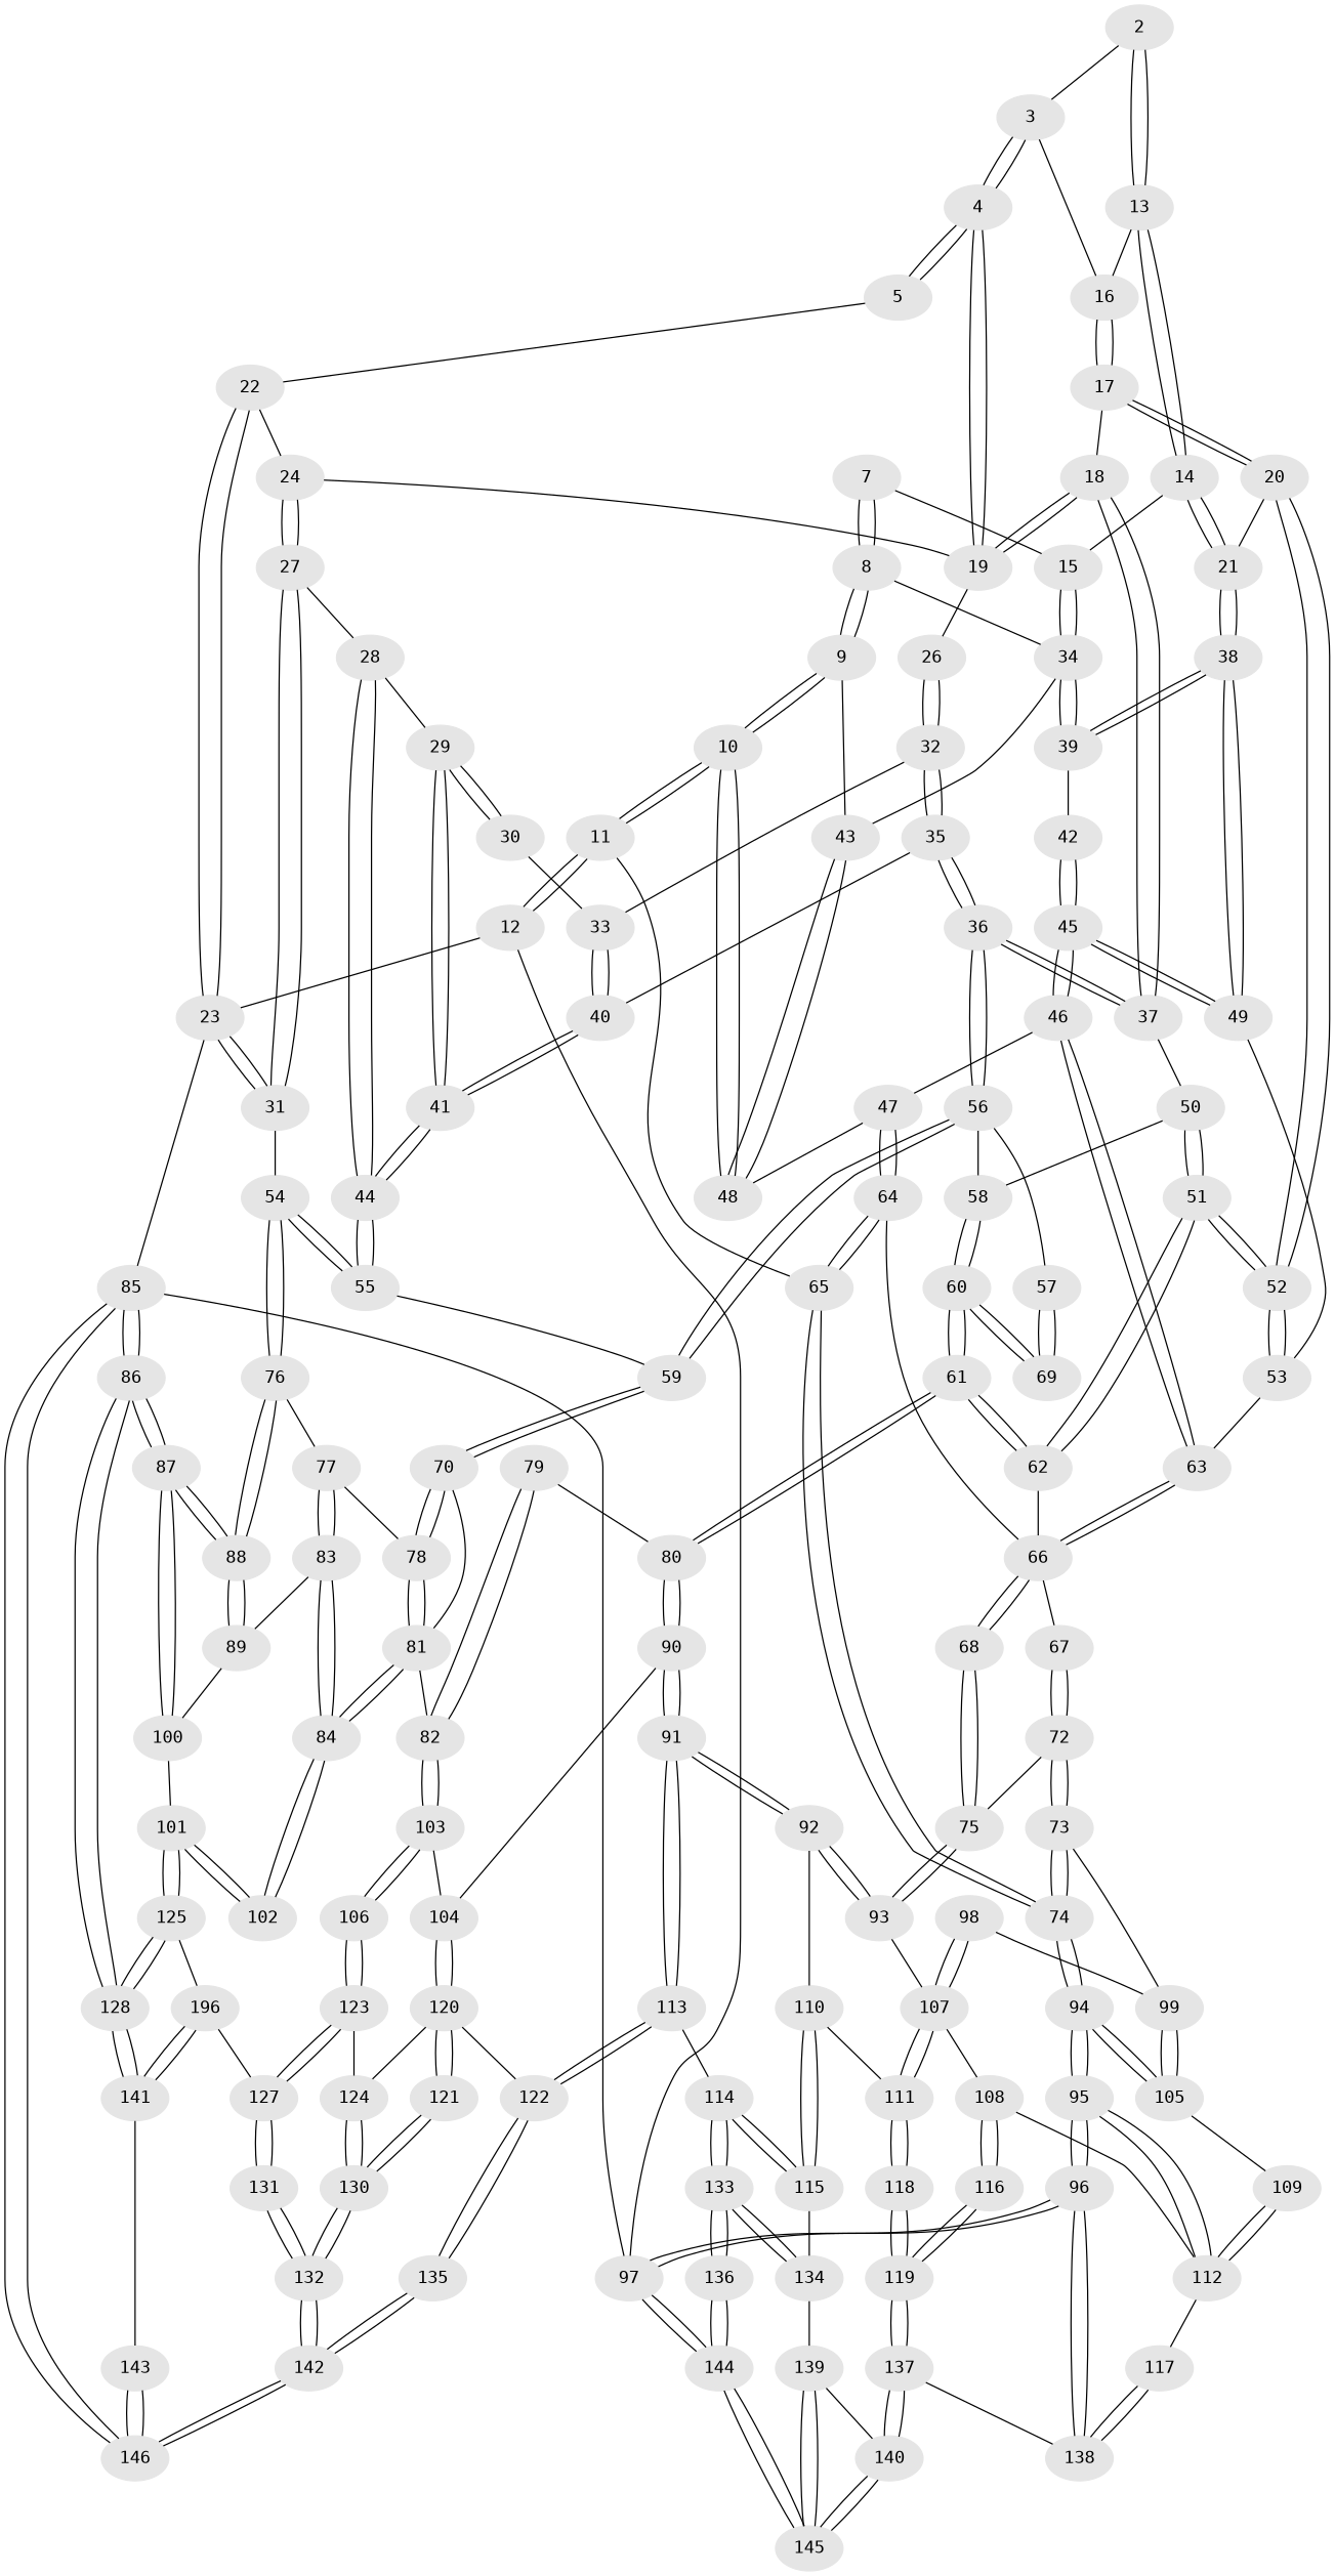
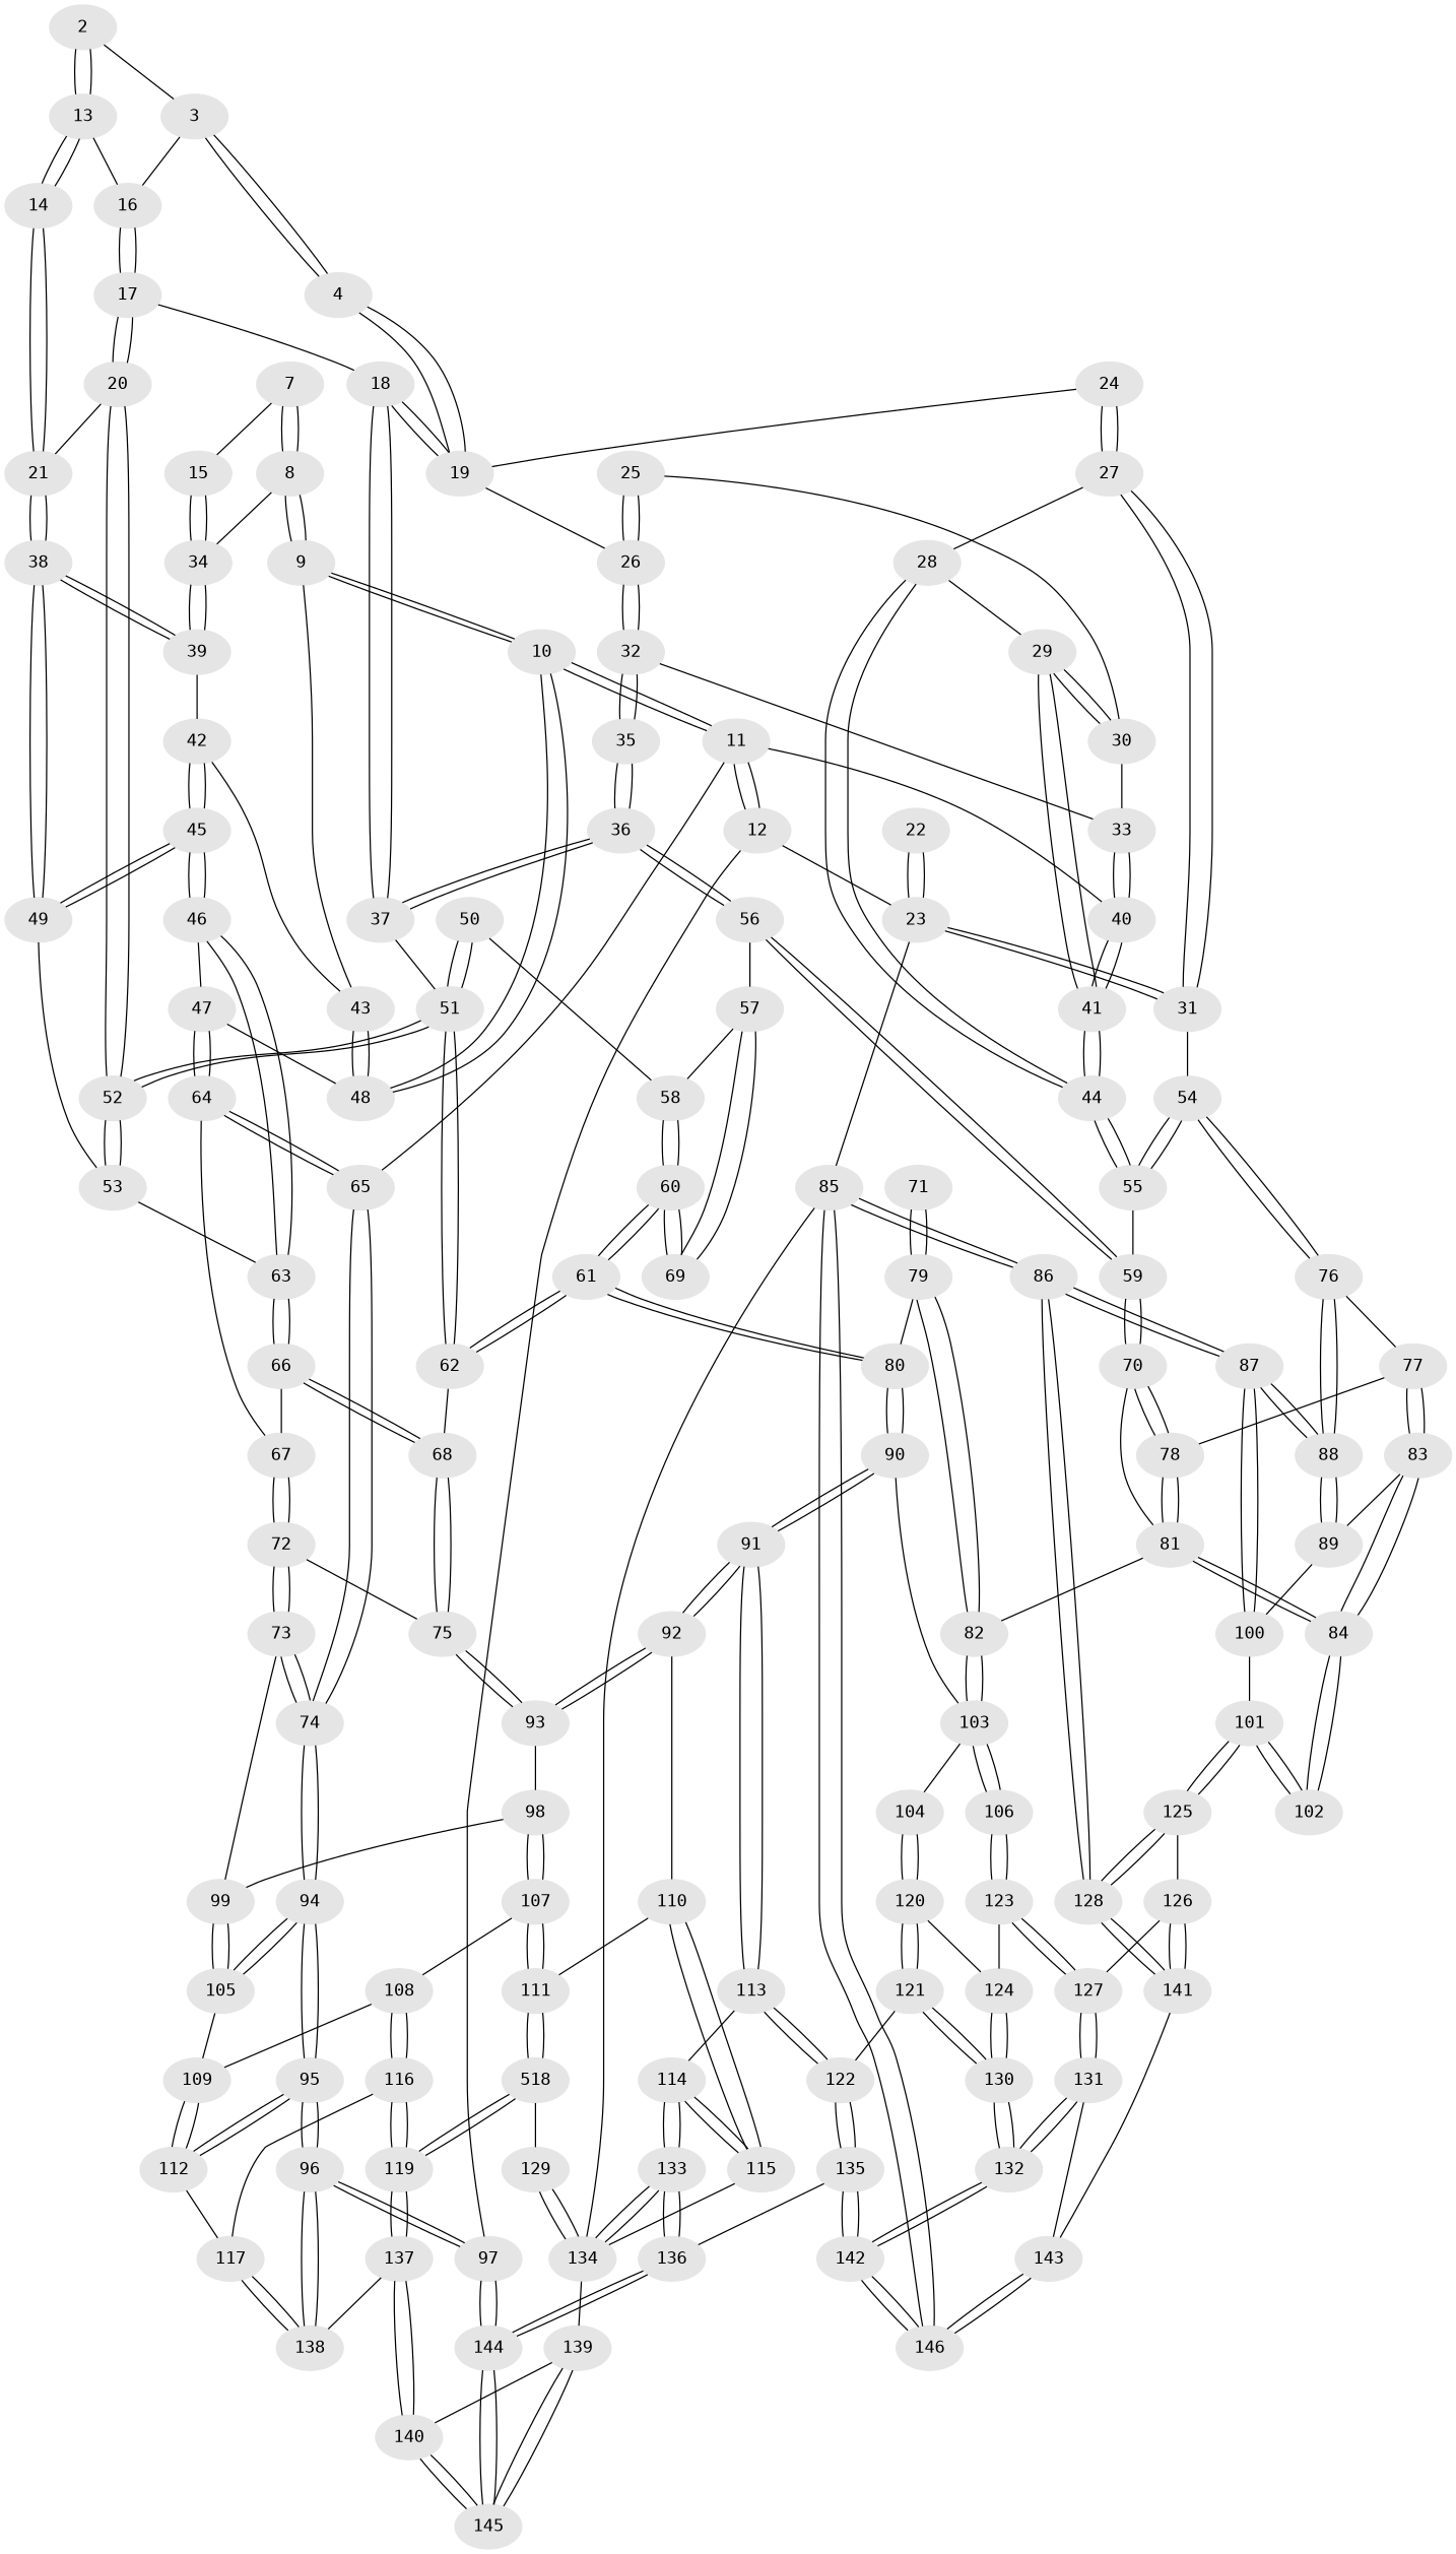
  graph {
    fontname="DejaVu Sans Mono"
    node [color=gray90 fontname="DejaVu Sans Mono" style=filled]
    edge [fontname="DejaVu Sans Mono"]
    2
    3
    13
    7
    8
    15
    4
    16
    14
-   5
    19
    17
    22
    26
    23
    24
    12
    97
    9
    34
    10
    43
    39
    11
    48
    65
    74
    31
    85
    144
    21
    38
    18
    20
    37
    52
    50
    32
    53
    49
    27
    54
    86
    146
+   25
    30
    28
    33
    35
    29
    44
    41
    55
    40
    76
    36
    42
    56
    59
    57
    51
    58
    45
    46
    47
    63
    64
    66
    67
    62
    60
    68
    77
    88
    70
    69
    61
    78
    81
    80
    90
    75
    72
    94
    73
    93
+   71
    79
    82
    99
    105
    95
    98
    83
    89
    84
    103
    91
    104
    102
    106
    100
    87
    128
    141
    101
    92
    113
    120
    110
    114
    122
    111
    115
    107
    96
    112
    109
    138
    117
    145
    108
    125
-   126 [label=196]
+   126
    123
    121
    124
    127
    116
-   118
+   118 [label=518]
    119
    134
+   129
    133
    135
    136
    137
    140
    130
    132
    142
    131
    143
    139
    2 -- 3
    2 -- 13
    2 -- 13
    3 -- 4
    3 -- 4
    3 -- 16
    13 -- 16
    13 -- 14
    13 -- 14
    7 -- 8
    7 -- 8
    7 -- 15
    8 -- 9
    8 -- 9
    8 -- 34
    15 -- 34
    15 -- 34
-   4 -- 5
-   4 -- 5
    4 -- 19
    4 -- 19
    16 -- 17
    16 -- 17
-   14 -- 15
    14 -- 21
    14 -- 21
-   5 -- 22
    19 -- 26
    17 -- 18
    17 -- 20
    17 -- 20
    22 -- 23
    22 -- 23
-   22 -- 24
    26 -- 32
    26 -- 32
    23 -- 31
    23 -- 31
    23 -- 85
    24 -- 19
    24 -- 27
    24 -- 27
    12 -- 23
    12 -- 97
    97 -- 144
    97 -- 144
    9 -- 10
    9 -- 10
    9 -- 43
    34 -- 39
    34 -- 39
    10 -- 11
    10 -- 11
    10 -- 48
    10 -- 48
    43 -- 48
    43 -- 48
    39 -- 42
    11 -- 12
    11 -- 12
    11 -- 65
    65 -- 74
    65 -- 74
    74 -- 94
    74 -- 94
    31 -- 54
-   85 -- 97
+   85 -- 134
    85 -- 86
    85 -- 86
    85 -- 146
    85 -- 146
    144 -- 145
    144 -- 145
    21 -- 38
    21 -- 38
    38 -- 39
    38 -- 39
    38 -- 49
    38 -- 49
    18 -- 19
    18 -- 19
    18 -- 37
    18 -- 37
    20 -- 21
    20 -- 52
    20 -- 52
-   37 -- 50
+   37 -- 51
    52 -- 53
    52 -- 53
    50 -- 51
    50 -- 51
    50 -- 58
    32 -- 33
    32 -- 35
    32 -- 35
    53 -- 63
    49 -- 53
    27 -- 31
    27 -- 31
    27 -- 28
    54 -- 55
    54 -- 55
    54 -- 76
    54 -- 76
    86 -- 87
    86 -- 87
    86 -- 128
    86 -- 128
+   25 -- 26
+   25 -- 26
+   25 -- 30
    30 -- 33
    28 -- 29
    28 -- 44
    28 -- 44
    33 -- 40
    33 -- 40
-   35 -- 40
+   11 -- 40
    35 -- 36
    35 -- 36
    29 -- 30
    29 -- 30
    29 -- 41
    29 -- 41
    44 -- 55
    44 -- 55
    41 -- 44
    41 -- 44
    55 -- 59
    40 -- 41
    40 -- 41
    76 -- 77
    76 -- 88
    76 -- 88
    36 -- 37
    36 -- 37
    36 -- 56
    36 -- 56
-   34 -- 43
+   42 -- 43
    42 -- 45
    42 -- 45
    56 -- 59
    56 -- 59
    56 -- 57
    59 -- 70
    59 -- 70
-   56 -- 58
+   57 -- 58
    57 -- 69
    57 -- 69
    51 -- 52
    51 -- 52
    51 -- 62
    51 -- 62
    58 -- 60
    58 -- 60
    45 -- 49
    45 -- 49
    45 -- 46
    45 -- 46
    46 -- 47
    46 -- 63
    46 -- 63
    47 -- 48
    47 -- 64
    47 -- 64
    63 -- 66
    63 -- 66
    64 -- 65
    64 -- 65
-   64 -- 66
+   64 -- 67
    66 -- 67
    66 -- 68
    66 -- 68
    67 -- 72
    67 -- 72
-   62 -- 66
+   62 -- 68
    60 -- 69
    60 -- 69
    60 -- 61
    60 -- 61
    68 -- 75
    68 -- 75
    77 -- 78
    77 -- 83
    77 -- 83
    88 -- 89
    88 -- 89
    70 -- 78
    70 -- 78
    70 -- 81
    61 -- 62
    61 -- 62
    61 -- 80
    61 -- 80
    78 -- 81
    78 -- 81
    81 -- 82
    81 -- 84
    81 -- 84
    80 -- 90
    80 -- 90
    90 -- 91
    90 -- 91
-   90 -- 104
+   90 -- 103
    75 -- 93
    75 -- 93
    72 -- 75
    72 -- 73
    72 -- 73
    94 -- 105
    94 -- 105
    94 -- 95
    94 -- 95
    73 -- 74
    73 -- 74
    73 -- 99
-   93 -- 107
+   93 -- 98
+   71 -- 79
+   71 -- 79
    79 -- 80
    79 -- 82
    79 -- 82
    82 -- 103
    82 -- 103
    99 -- 105
    99 -- 105
    105 -- 109
    95 -- 96
    95 -- 96
    95 -- 112
    95 -- 112
    98 -- 99
    98 -- 107
    98 -- 107
    83 -- 89
    83 -- 84
    83 -- 84
    89 -- 100
    84 -- 102
    84 -- 102
    103 -- 104
    103 -- 106
    103 -- 106
    91 -- 92
    91 -- 92
    91 -- 113
    91 -- 113
    104 -- 120
    104 -- 120
    106 -- 123
    106 -- 123
    100 -- 101
    87 -- 88
    87 -- 88
    87 -- 100
    87 -- 100
    128 -- 141
    128 -- 141
    141 -- 143
    101 -- 102
    101 -- 102
    101 -- 125
    101 -- 125
    92 -- 93
    92 -- 93
    92 -- 110
    113 -- 114
    113 -- 122
    113 -- 122
    120 -- 121
    120 -- 121
    120 -- 124
    110 -- 111
    110 -- 115
    110 -- 115
    114 -- 115
    114 -- 115
    114 -- 133
    114 -- 133
    122 -- 135
    122 -- 135
    111 -- 118
    111 -- 118
    115 -- 134
    107 -- 111
    107 -- 111
    107 -- 108
    96 -- 97
    96 -- 97
    96 -- 138
    96 -- 138
    112 -- 117
    109 -- 112
    109 -- 112
    117 -- 138
    117 -- 138
-   108 -- 112
+   108 -- 109
    108 -- 116
    108 -- 116
    125 -- 128
    125 -- 128
    125 -- 126
    126 -- 141
    126 -- 141
    126 -- 127
    123 -- 124
    123 -- 127
    123 -- 127
-   120 -- 122
+   121 -- 122
    121 -- 130
    121 -- 130
    124 -- 130
    124 -- 130
    127 -- 131
    127 -- 131
+   116 -- 117
    116 -- 119
    116 -- 119
    118 -- 119
    118 -- 119
+   118 -- 129
    119 -- 137
    119 -- 137
    134 -- 139
+   129 -- 134
+   129 -- 134
    133 -- 134
    133 -- 134
    133 -- 136
    133 -- 136
+   135 -- 136
    135 -- 142
    135 -- 142
    136 -- 144
    136 -- 144
    137 -- 138
    137 -- 140
    137 -- 140
    140 -- 145
    140 -- 145
    130 -- 132
    130 -- 132
    132 -- 142
    132 -- 142
    142 -- 146
    142 -- 146
    131 -- 132
    131 -- 132
+   131 -- 143
    143 -- 146
    143 -- 146
    139 -- 145
    139 -- 145
    139 -- 140
  }
